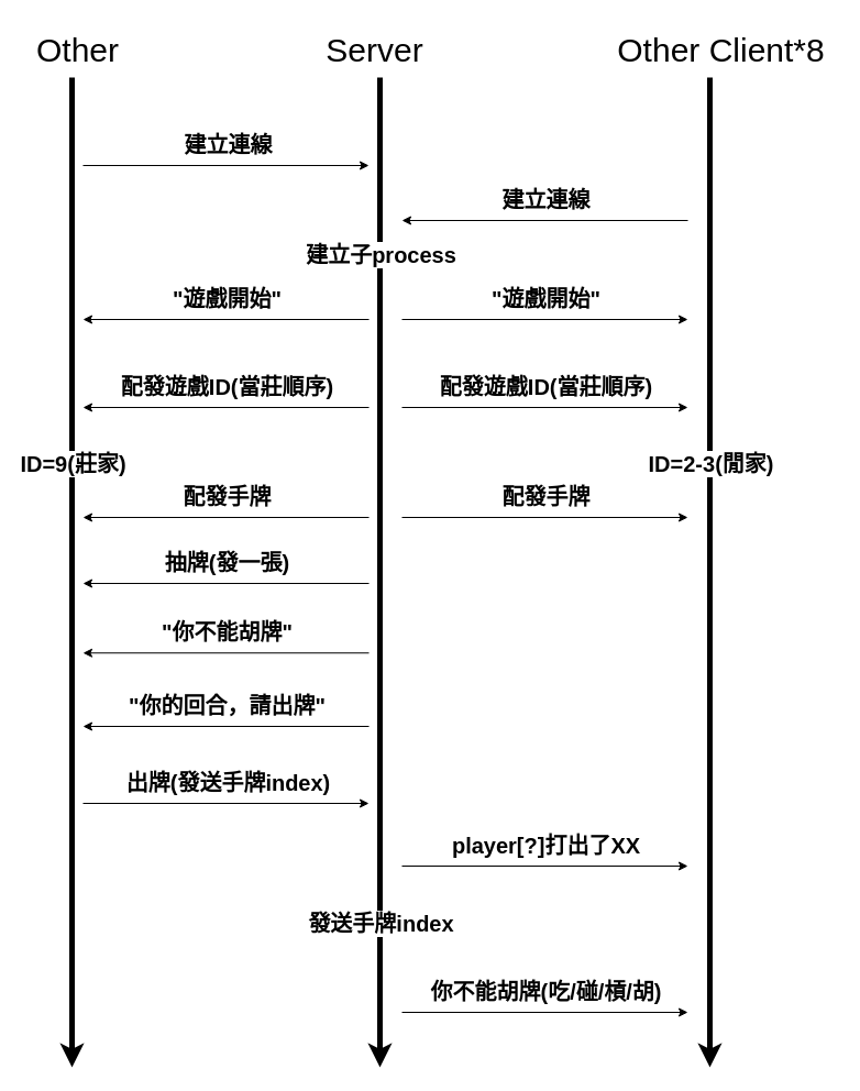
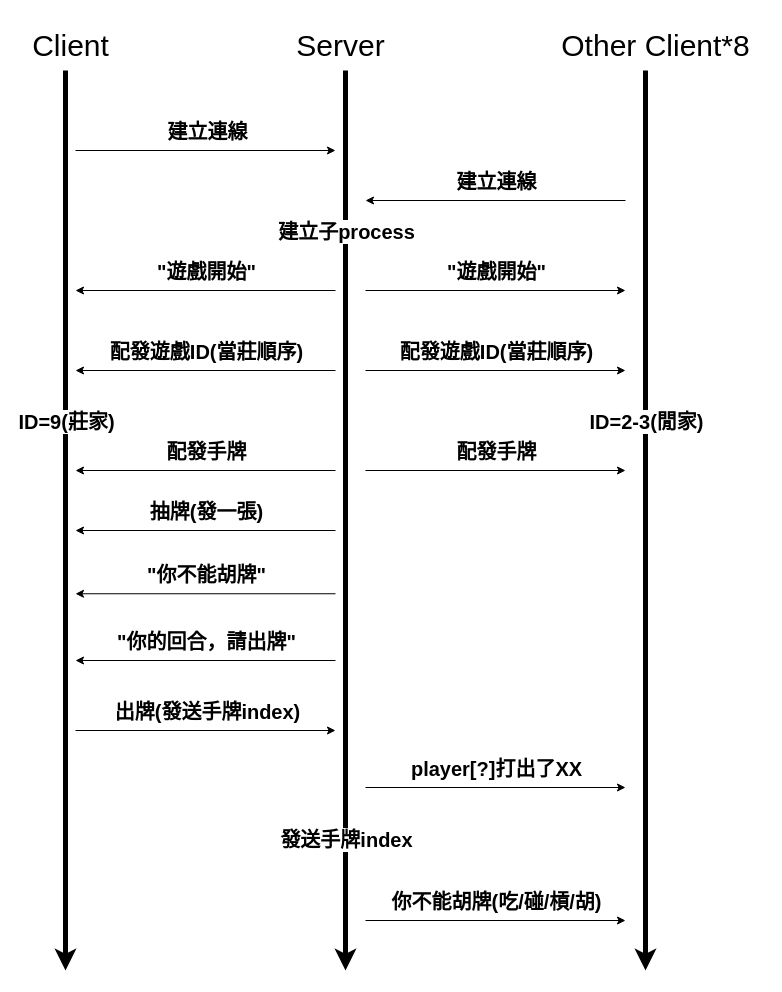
  <mxCell id="0" />
  <mxCell id="1" parent="0" />
  <mxCell id="2" value="" style="endArrow=classic;html=1;rounded=0;strokeWidth=5;" edge="1" parent="1"><mxGeometry width="50" height="50" relative="1" as="geometry"><mxPoint x="345" y="70" as="sourcePoint" /><mxPoint x="345" y="970" as="targetPoint" /></mxGeometry></mxCell>
  <mxCell id="3" value="Server" style="text;html=1;align=center;verticalAlign=middle;resizable=0;points=[];autosize=1;strokeColor=none;fillColor=none;fontSize=30;" vertex="1" parent="1"><mxGeometry x="285" y="20" width="110" height="50" as="geometry" /></mxCell>
  <mxCell id="4" value="" style="endArrow=classic;html=1;rounded=0;strokeWidth=5;" edge="1" parent="1"><mxGeometry width="50" height="50" relative="1" as="geometry"><mxPoint x="645" y="70" as="sourcePoint" /><mxPoint x="645" y="970" as="targetPoint" /></mxGeometry></mxCell>
  <mxCell id="5" value="" style="endArrow=classic;html=1;rounded=0;strokeWidth=5;" edge="1" parent="1"><mxGeometry width="50" height="50" relative="1" as="geometry"><mxPoint x="65" y="70" as="sourcePoint" /><mxPoint x="65" y="970" as="targetPoint" /></mxGeometry></mxCell>
- <mxCell id="6" value="Other" style="text;html=1;align=center;verticalAlign=middle;resizable=0;points=[];autosize=1;strokeColor=none;fillColor=none;fontSize=30;" vertex="1" parent="1"><mxGeometry x="20" y="20" width="100" height="50" as="geometry" /></mxCell>
+ <mxCell id="6" value="Client" style="text;html=1;align=center;verticalAlign=middle;resizable=0;points=[];autosize=1;strokeColor=none;fillColor=none;fontSize=30;" vertex="1" parent="1"><mxGeometry x="20" y="20" width="100" height="50" as="geometry" /></mxCell>
  <mxCell id="7" value="Other Client*8" style="text;html=1;align=center;verticalAlign=middle;resizable=0;points=[];autosize=1;strokeColor=none;fillColor=none;fontSize=30;" vertex="1" parent="1"><mxGeometry x="550" y="20" width="210" height="50" as="geometry" /></mxCell>
  <mxCell id="8" value="" style="endArrow=classic;html=1;rounded=0;" edge="1" parent="1"><mxGeometry width="50" height="50" relative="1" as="geometry"><mxPoint x="75" y="150" as="sourcePoint" /><mxPoint x="335" y="150" as="targetPoint" /></mxGeometry></mxCell>
  <mxCell id="9" value="建立連線" style="edgeLabel;html=1;align=center;verticalAlign=middle;resizable=0;points=[];fontSize=20;fontStyle=1" vertex="1" connectable="0" parent="8"><mxGeometry x="0.35" y="4" relative="1" as="geometry"><mxPoint x="-45" y="-16" as="offset" /></mxGeometry></mxCell>
  <mxCell id="10" value="" style="endArrow=classic;html=1;rounded=0;" edge="1" parent="1"><mxGeometry width="50" height="50" relative="1" as="geometry"><mxPoint x="625" y="200" as="sourcePoint" /><mxPoint x="365" y="200" as="targetPoint" /></mxGeometry></mxCell>
  <mxCell id="11" value="建立連線" style="edgeLabel;html=1;align=center;verticalAlign=middle;resizable=0;points=[];fontSize=20;fontStyle=1" vertex="1" connectable="0" parent="1"><mxGeometry x="495" y="180" as="geometry" /></mxCell>
  <mxCell id="12" value="" style="endArrow=classic;html=1;rounded=0;" edge="1" parent="1"><mxGeometry width="50" height="50" relative="1" as="geometry"><mxPoint x="365" y="370" as="sourcePoint" /><mxPoint x="625" y="370" as="targetPoint" /></mxGeometry></mxCell>
  <mxCell id="13" value="配發遊戲ID(當莊順序)" style="edgeLabel;html=1;align=center;verticalAlign=middle;resizable=0;points=[];fontSize=20;fontStyle=1" vertex="1" connectable="0" parent="1"><mxGeometry x="495" y="350" as="geometry" /></mxCell>
  <mxCell id="14" value="" style="endArrow=none;html=1;rounded=0;startArrow=classic;startFill=1;endFill=0;" edge="1" parent="1"><mxGeometry width="50" height="50" relative="1" as="geometry"><mxPoint x="75" y="370" as="sourcePoint" /><mxPoint x="335" y="370" as="targetPoint" /></mxGeometry></mxCell>
  <mxCell id="15" value="配發遊戲ID(當莊順序)" style="edgeLabel;html=1;align=center;verticalAlign=middle;resizable=0;points=[];fontSize=20;fontStyle=1" vertex="1" connectable="0" parent="1"><mxGeometry x="205" y="350" as="geometry" /></mxCell>
  <mxCell id="16" value="" style="endArrow=classic;html=1;rounded=0;" edge="1" parent="1"><mxGeometry width="50" height="50" relative="1" as="geometry"><mxPoint x="365" y="290" as="sourcePoint" /><mxPoint x="625" y="290" as="targetPoint" /></mxGeometry></mxCell>
  <mxCell id="17" value="&quot;遊戲開始&quot;" style="edgeLabel;html=1;align=center;verticalAlign=middle;resizable=0;points=[];fontSize=20;fontStyle=1" vertex="1" connectable="0" parent="1"><mxGeometry x="495" y="270" as="geometry" /></mxCell>
  <mxCell id="18" value="" style="endArrow=none;html=1;rounded=0;startArrow=classic;startFill=1;endFill=0;" edge="1" parent="1"><mxGeometry width="50" height="50" relative="1" as="geometry"><mxPoint x="75" y="290" as="sourcePoint" /><mxPoint x="335" y="290" as="targetPoint" /></mxGeometry></mxCell>
  <mxCell id="19" value="&quot;遊戲開始&quot;" style="edgeLabel;html=1;align=center;verticalAlign=middle;resizable=0;points=[];fontSize=20;fontStyle=1" vertex="1" connectable="0" parent="1"><mxGeometry x="205" y="270" as="geometry" /></mxCell>
  <mxCell id="20" value="" style="endArrow=classic;html=1;rounded=0;" edge="1" parent="1"><mxGeometry width="50" height="50" relative="1" as="geometry"><mxPoint x="365" y="470" as="sourcePoint" /><mxPoint x="625" y="470" as="targetPoint" /></mxGeometry></mxCell>
  <mxCell id="21" value="配發手牌" style="edgeLabel;html=1;align=center;verticalAlign=middle;resizable=0;points=[];fontSize=20;fontStyle=1" vertex="1" connectable="0" parent="1"><mxGeometry x="495" y="450" as="geometry" /></mxCell>
  <mxCell id="22" value="" style="endArrow=none;html=1;rounded=0;endFill=0;startArrow=classic;startFill=1;" edge="1" parent="1"><mxGeometry width="50" height="50" relative="1" as="geometry"><mxPoint x="75" y="470" as="sourcePoint" /><mxPoint x="335" y="470" as="targetPoint" /></mxGeometry></mxCell>
  <mxCell id="23" value="配發手牌" style="edgeLabel;html=1;align=center;verticalAlign=middle;resizable=0;points=[];fontSize=20;fontStyle=1" vertex="1" connectable="0" parent="1"><mxGeometry x="205" y="450" as="geometry" /></mxCell>
  <mxCell id="24" value="建立子process" style="edgeLabel;html=1;align=center;verticalAlign=middle;resizable=0;points=[];fontSize=20;fontStyle=1" vertex="1" connectable="0" parent="1"><mxGeometry x="345" y="230" as="geometry" /></mxCell>
  <mxCell id="25" value="ID=9(莊家)" style="edgeLabel;html=1;align=center;verticalAlign=middle;resizable=0;points=[];fontSize=20;fontStyle=1" vertex="1" connectable="0" parent="1"><mxGeometry x="65" y="420" as="geometry" /></mxCell>
  <mxCell id="26" value="ID=2-3(閒家)" style="edgeLabel;html=1;align=center;verticalAlign=middle;resizable=0;points=[];fontSize=20;fontStyle=1" vertex="1" connectable="0" parent="1"><mxGeometry x="645" y="420" as="geometry" /></mxCell>
  <mxCell id="27" value="" style="endArrow=none;html=1;rounded=0;endFill=0;startArrow=classic;startFill=1;" edge="1" parent="1"><mxGeometry width="50" height="50" relative="1" as="geometry"><mxPoint x="75" y="660" as="sourcePoint" /><mxPoint x="335" y="660" as="targetPoint" /></mxGeometry></mxCell>
  <mxCell id="28" value="&quot;你的回合，請出牌&quot;" style="edgeLabel;html=1;align=center;verticalAlign=middle;resizable=0;points=[];fontSize=20;fontStyle=1" vertex="1" connectable="0" parent="1"><mxGeometry x="205" y="640" as="geometry" /></mxCell>
  <mxCell id="29" value="" style="endArrow=none;html=1;rounded=0;endFill=0;startArrow=classic;startFill=1;" edge="1" parent="1"><mxGeometry width="50" height="50" relative="1" as="geometry"><mxPoint x="75" y="530" as="sourcePoint" /><mxPoint x="335" y="530" as="targetPoint" /></mxGeometry></mxCell>
  <mxCell id="30" value="抽牌(發一張)" style="edgeLabel;html=1;align=center;verticalAlign=middle;resizable=0;points=[];fontSize=20;fontStyle=1" vertex="1" connectable="0" parent="1"><mxGeometry x="205" y="510" as="geometry" /></mxCell>
  <mxCell id="31" value="" style="endArrow=none;html=1;rounded=0;endFill=0;startArrow=classic;startFill=1;" edge="1" parent="1"><mxGeometry width="50" height="50" relative="1" as="geometry"><mxPoint x="75" y="593.25" as="sourcePoint" /><mxPoint x="335" y="593.25" as="targetPoint" /></mxGeometry></mxCell>
  <mxCell id="32" value="&quot;你不能胡牌&quot;" style="edgeLabel;html=1;align=center;verticalAlign=middle;resizable=0;points=[];fontSize=20;fontStyle=1" vertex="1" connectable="0" parent="1"><mxGeometry x="205" y="573.25" as="geometry" /></mxCell>
  <mxCell id="33" value="" style="endArrow=classic;html=1;rounded=0;" edge="1" parent="1"><mxGeometry width="50" height="50" relative="1" as="geometry"><mxPoint x="75" y="730" as="sourcePoint" /><mxPoint x="335" y="730" as="targetPoint" /></mxGeometry></mxCell>
  <mxCell id="34" value="出牌(發送手牌index)" style="edgeLabel;html=1;align=center;verticalAlign=middle;resizable=0;points=[];fontSize=20;fontStyle=1" vertex="1" connectable="0" parent="33"><mxGeometry x="0.35" y="4" relative="1" as="geometry"><mxPoint x="-45" y="-16" as="offset" /></mxGeometry></mxCell>
  <mxCell id="35" value="" style="endArrow=classic;html=1;rounded=0;" edge="1" parent="1"><mxGeometry width="50" height="50" relative="1" as="geometry"><mxPoint x="365" y="787" as="sourcePoint" /><mxPoint x="625" y="787" as="targetPoint" /></mxGeometry></mxCell>
  <mxCell id="36" value="player[?]打出了XX" style="edgeLabel;html=1;align=center;verticalAlign=middle;resizable=0;points=[];fontSize=20;fontStyle=1" vertex="1" connectable="0" parent="1"><mxGeometry x="495" y="767" as="geometry" /></mxCell>
  <mxCell id="37" value="" style="endArrow=classic;html=1;rounded=0;" edge="1" parent="1"><mxGeometry width="50" height="50" relative="1" as="geometry"><mxPoint x="365" y="920" as="sourcePoint" /><mxPoint x="625" y="920" as="targetPoint" /></mxGeometry></mxCell>
  <mxCell id="38" value="你不能胡牌(吃/碰/槓/胡)" style="edgeLabel;html=1;align=center;verticalAlign=middle;resizable=0;points=[];fontSize=20;fontStyle=1" vertex="1" connectable="0" parent="1"><mxGeometry x="495" y="900" as="geometry" /></mxCell>
  <mxCell id="39" value="發送手牌index" style="edgeLabel;html=1;align=center;verticalAlign=middle;resizable=0;points=[];fontSize=20;fontStyle=1" vertex="1" connectable="0" parent="1"><mxGeometry x="345" y="838" as="geometry" /></mxCell>
